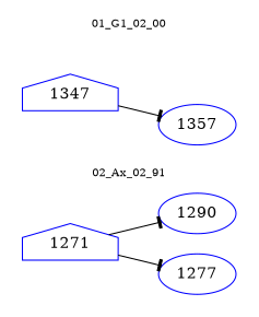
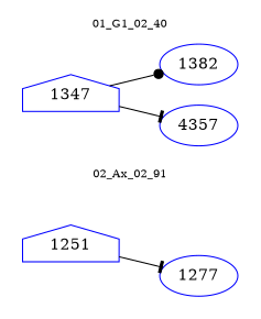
  digraph {
    rankdir=LR
    node [color=blue shape=ellipse]
    edge [arrowhead=tee color=black]
-   n1 [label=1271 shape=house]
+   n1 [label=1251 shape=house]
    n2 [label=1277]
-   n3 [label=1290]
    n4 [label=1347 shape=house]
-   n5 [label=1357]
+   n5 [label=4357]
+   n6 [label=1382]
    subgraph cluster_1 {
      color=white
      fontsize=10
      label="02_Ax_02_91"
      n1
      n2
-     n3
    }
    subgraph cluster_2 {
      color=white
      fontsize=10
-     label="01_G1_02_00"
+     label="01_G1_02_40"
      n4
      n5
+     n6
    }
    n1 -> n2
-   n1 -> n3
    n4 -> n5
+   n4 -> n6 [arrowhead=dot]
  }
